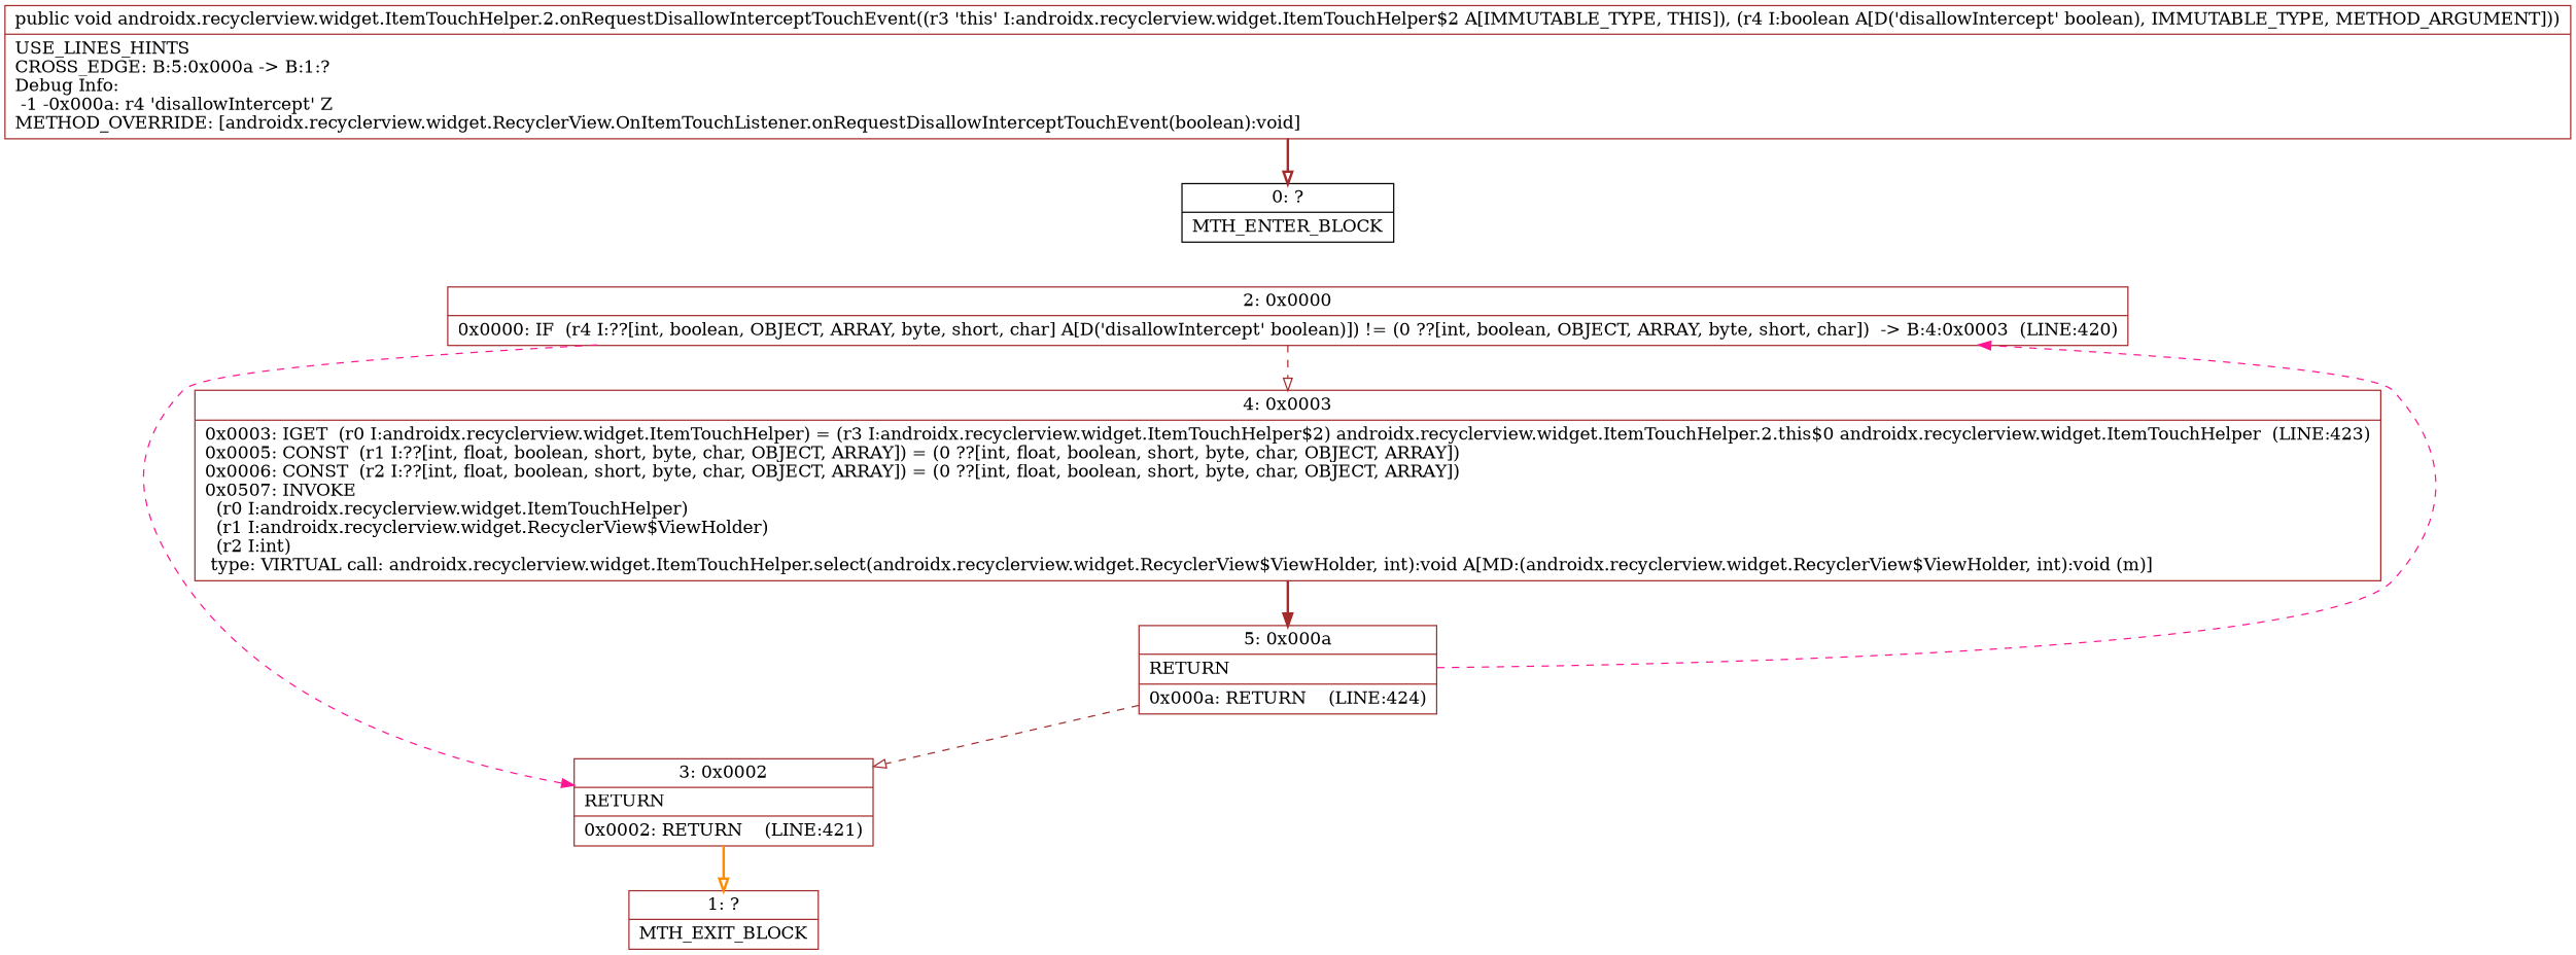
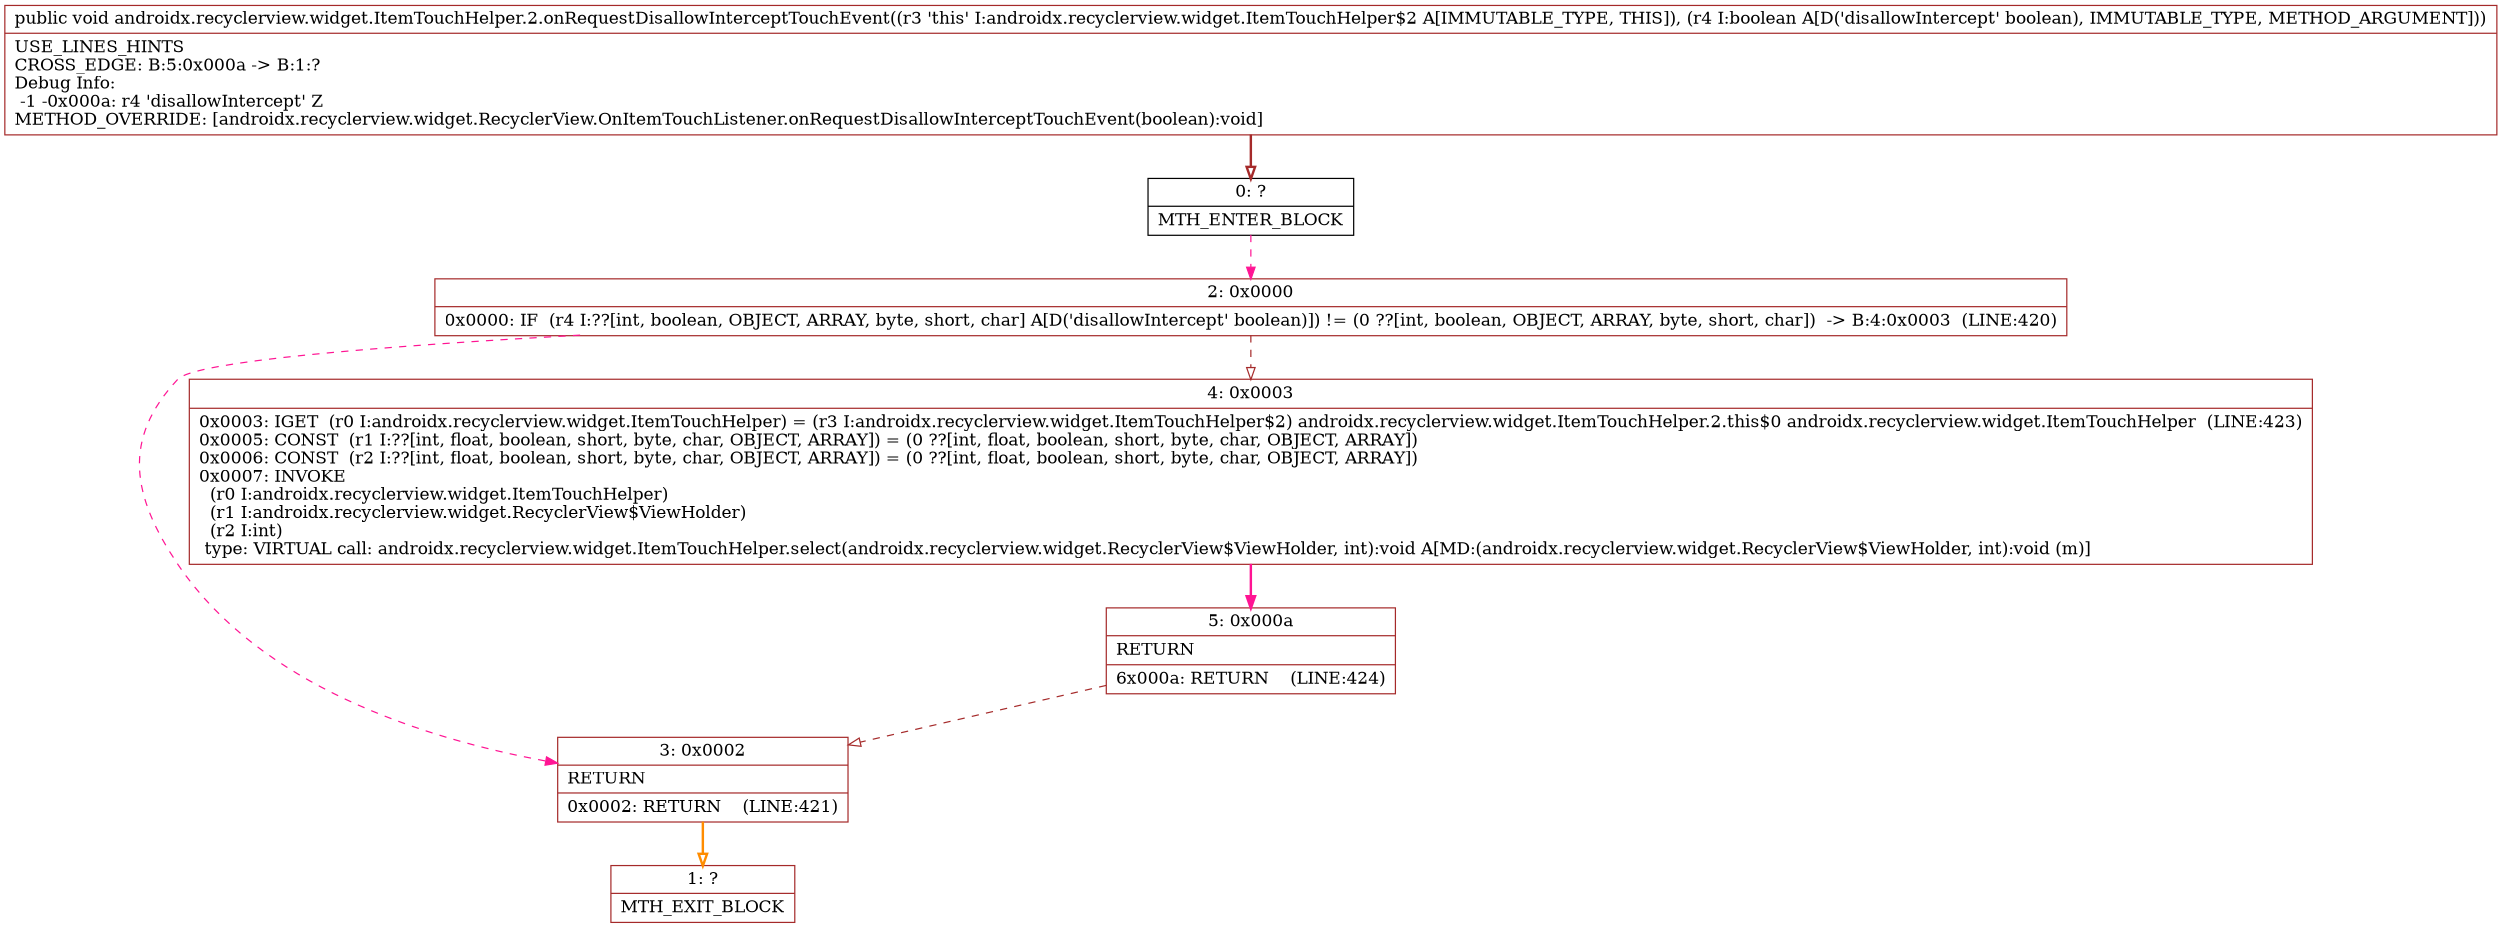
  digraph {
    node [color=brown shape=record]
    edge [arrowhead=onormal color=deeppink style=dashed]
    n1 [color=black label="{0\:\ ?|MTH_ENTER_BLOCK\l}"]
    n2 [label="{2\:\ 0x0000|0x0000: IF  (r4 I:??[int, boolean, OBJECT, ARRAY, byte, short, char] A[D('disallowIntercept' boolean)]) != (0 ??[int, boolean, OBJECT, ARRAY, byte, short, char])  \-\> B:4:0x0003  (LINE:420)\l}"]
    n3 [label="{3\:\ 0x0002|RETURN\l|0x0002: RETURN    (LINE:421)\l}"]
-   n4 [label="{4\:\ 0x0003|0x0003: IGET  (r0 I:androidx.recyclerview.widget.ItemTouchHelper) = (r3 I:androidx.recyclerview.widget.ItemTouchHelper$2) androidx.recyclerview.widget.ItemTouchHelper.2.this$0 androidx.recyclerview.widget.ItemTouchHelper  (LINE:423)\l0x0005: CONST  (r1 I:??[int, float, boolean, short, byte, char, OBJECT, ARRAY]) = (0 ??[int, float, boolean, short, byte, char, OBJECT, ARRAY]) \l0x0006: CONST  (r2 I:??[int, float, boolean, short, byte, char, OBJECT, ARRAY]) = (0 ??[int, float, boolean, short, byte, char, OBJECT, ARRAY]) \l0x0507: INVOKE  \l  (r0 I:androidx.recyclerview.widget.ItemTouchHelper)\l  (r1 I:androidx.recyclerview.widget.RecyclerView$ViewHolder)\l  (r2 I:int)\l type: VIRTUAL call: androidx.recyclerview.widget.ItemTouchHelper.select(androidx.recyclerview.widget.RecyclerView$ViewHolder, int):void A[MD:(androidx.recyclerview.widget.RecyclerView$ViewHolder, int):void (m)]\l}"]
+   n4 [label="{4\:\ 0x0003|0x0003: IGET  (r0 I:androidx.recyclerview.widget.ItemTouchHelper) = (r3 I:androidx.recyclerview.widget.ItemTouchHelper$2) androidx.recyclerview.widget.ItemTouchHelper.2.this$0 androidx.recyclerview.widget.ItemTouchHelper  (LINE:423)\l0x0005: CONST  (r1 I:??[int, float, boolean, short, byte, char, OBJECT, ARRAY]) = (0 ??[int, float, boolean, short, byte, char, OBJECT, ARRAY]) \l0x0006: CONST  (r2 I:??[int, float, boolean, short, byte, char, OBJECT, ARRAY]) = (0 ??[int, float, boolean, short, byte, char, OBJECT, ARRAY]) \l0x0007: INVOKE  \l  (r0 I:androidx.recyclerview.widget.ItemTouchHelper)\l  (r1 I:androidx.recyclerview.widget.RecyclerView$ViewHolder)\l  (r2 I:int)\l type: VIRTUAL call: androidx.recyclerview.widget.ItemTouchHelper.select(androidx.recyclerview.widget.RecyclerView$ViewHolder, int):void A[MD:(androidx.recyclerview.widget.RecyclerView$ViewHolder, int):void (m)]\l}"]
    n5 [label="{1\:\ ?|MTH_EXIT_BLOCK\l}"]
-   n6 [label="{5\:\ 0x000a|RETURN\l|0x000a: RETURN    (LINE:424)\l}"]
+   n6 [label="{5\:\ 0x000a|RETURN\l|6x000a: RETURN    (LINE:424)\l}"]
    n7 [label="{public void androidx.recyclerview.widget.ItemTouchHelper.2.onRequestDisallowInterceptTouchEvent((r3 'this' I:androidx.recyclerview.widget.ItemTouchHelper$2 A[IMMUTABLE_TYPE, THIS]), (r4 I:boolean A[D('disallowIntercept' boolean), IMMUTABLE_TYPE, METHOD_ARGUMENT]))  | USE_LINES_HINTS\lCROSS_EDGE: B:5:0x000a \-\> B:1:?\lDebug Info:\l  \-1 \-0x000a: r4 'disallowIntercept' Z\lMETHOD_OVERRIDE: [androidx.recyclerview.widget.RecyclerView.OnItemTouchListener.onRequestDisallowInterceptTouchEvent(boolean):void]\l}"]
-   n6 -> n2 [arrowhead=normal]
+   n1 -> n2 [arrowhead=normal]
    n2 -> n3 [arrowhead=normal]
    n2 -> n4 [color=brown]
    n3 -> n5 [color=darkorange style=bold]
-   n4 -> n6 [arrowhead=normal color=brown style=bold]
+   n4 -> n6 [arrowhead=normal style=bold]
    n6 -> n3 [color=brown]
    n7 -> n1 [color=brown style=bold]
  }
